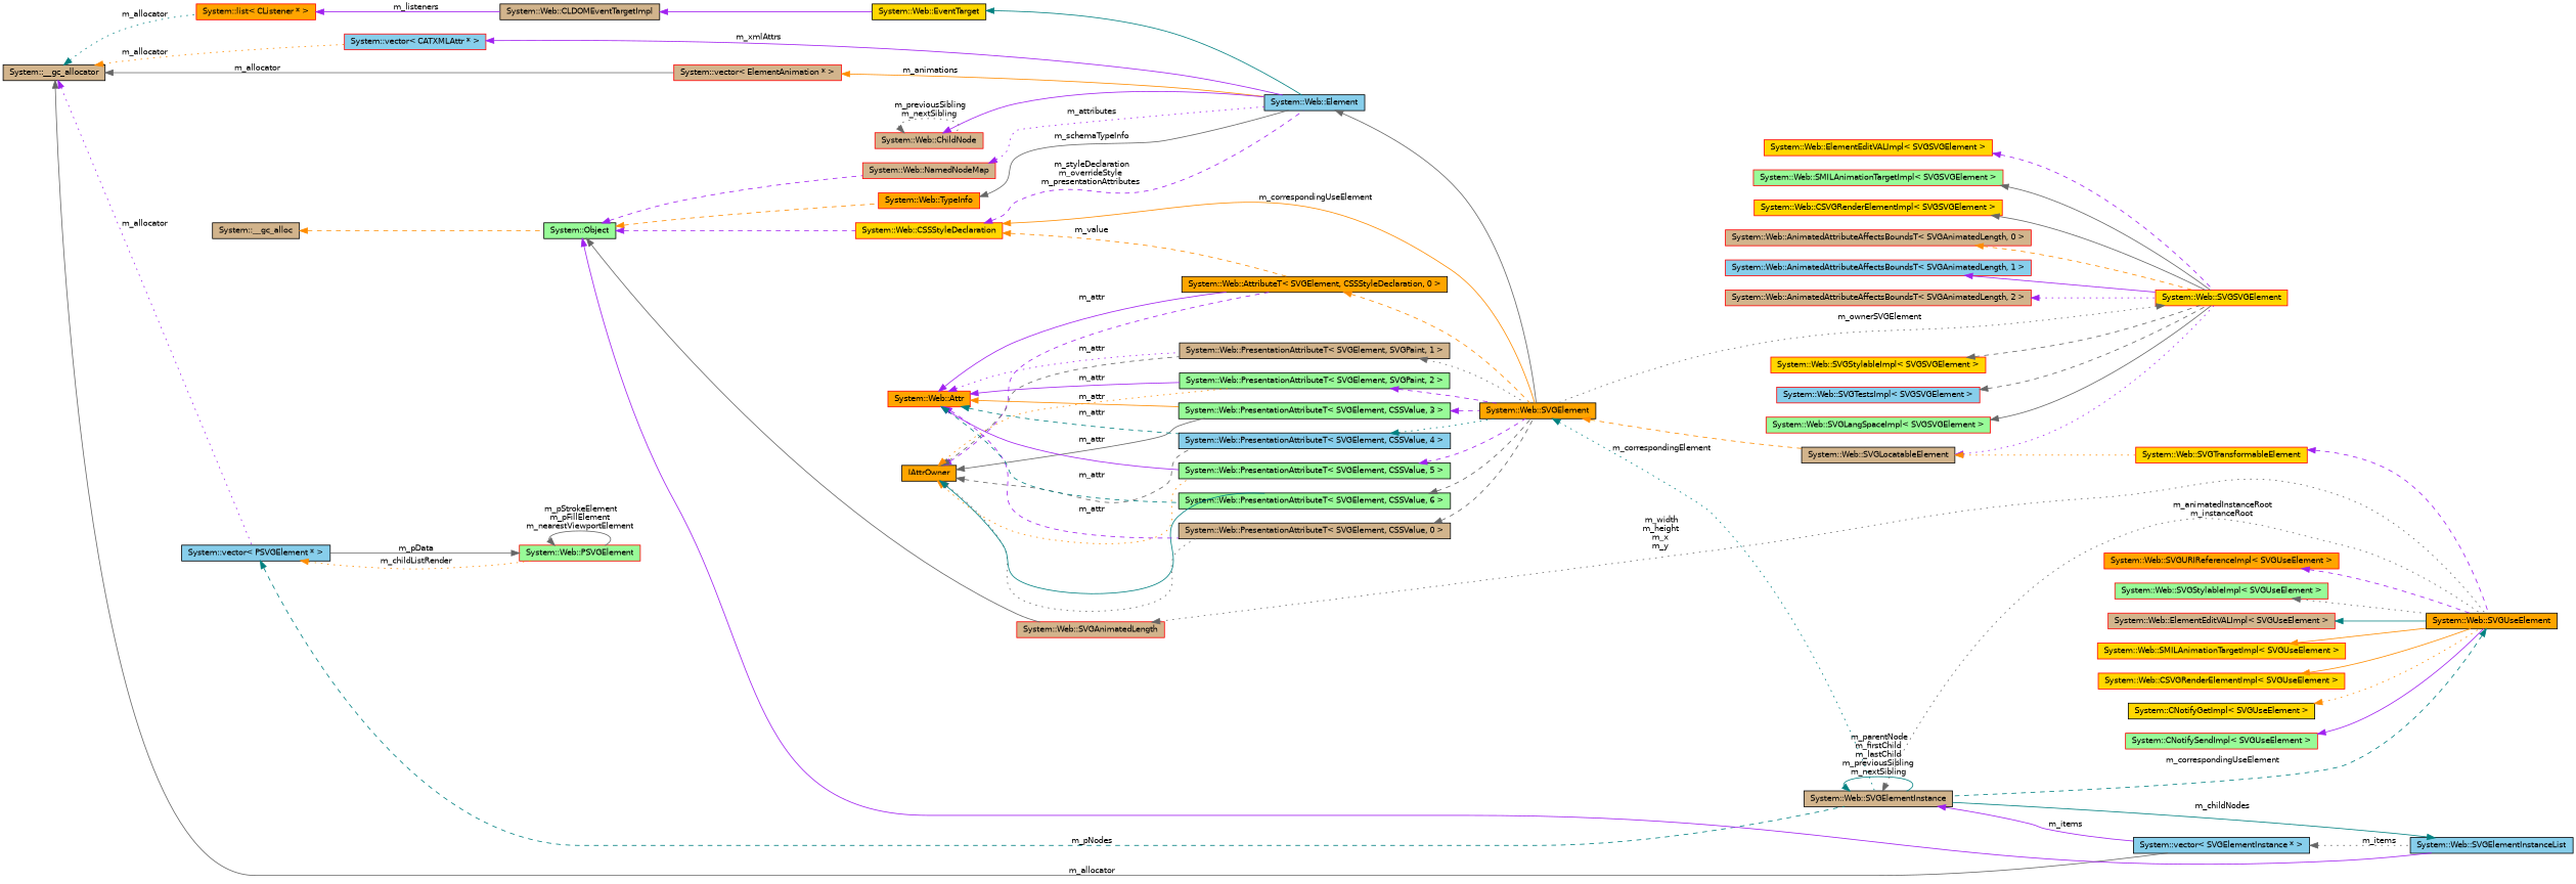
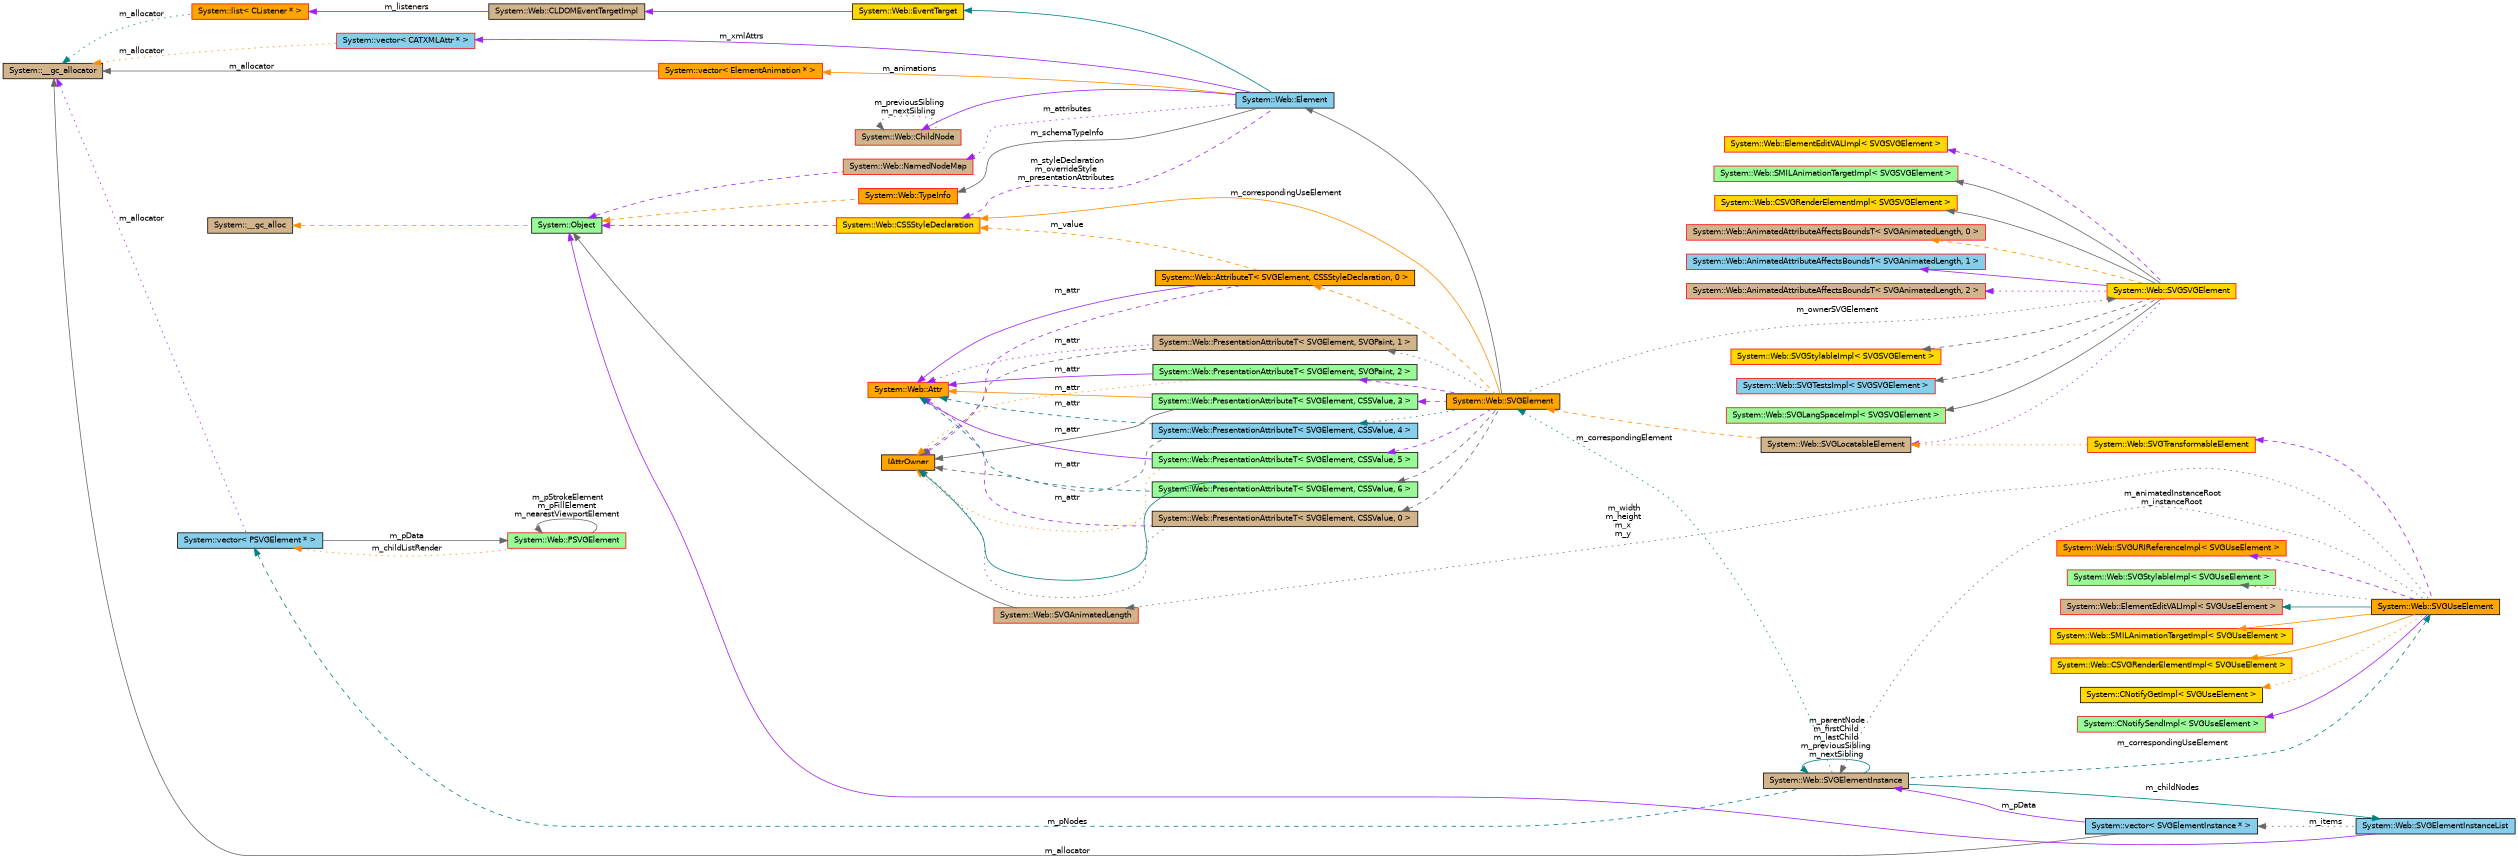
  digraph {
    rankdir=LR
    node [color=red fillcolor=tan fontname=Helvetica fontsize=10 shape=record style=filled]
    edge [color=purple dir=back fontname=Helvetica fontsize=10 labelfontname=Helvetica labelfontsize=10 style=solid]
    n1 [color=black fontcolor=black height=0.2 label="System::Web::SVGElementInstance" width=0.4]
    n2 [color=black fillcolor=skyblue height=0.2 label="System::vector\< SVGElementInstance * \>" width=0.4]
    n3 [color=black fillcolor=orange height=0.2 label="System::Web::SVGUseElement" width=0.4]
    n4 [color=black fillcolor=skyblue height=0.2 label="System::Web::SVGElementInstanceList" width=0.4]
    n5 [color=black fillcolor=gold height=0.2 label="System::Web::EventTarget" width=0.4]
    n6 [color=black fillcolor=skyblue height=0.2 label="System::Web::Element" width=0.4]
    n7 [color=black fillcolor=orange height=0.2 label="System::Web::SVGElement" width=0.4]
    n8 [color=black height=0.2 label="System::Web::CLDOMEventTargetImpl" width=0.4]
    n9 [fillcolor=orange height=0.2 label="System::list\< CListener * \>" width=0.4]
    n10 [color=black height=0.2 label="System::__gc_allocator" width=0.4]
    n11 [fillcolor=skyblue height=0.2 label="System::vector\< CATXMLAttr * \>" width=0.4]
-   n12 [height=0.2 label="System::vector\< ElementAnimation * \>" width=0.4]
+   n12 [fillcolor=orange height=0.2 label="System::vector\< ElementAnimation * \>" width=0.4]
    n13 [color=black fillcolor=skyblue height=0.2 label="System::vector\< PSVGElement * \>" width=0.4]
    n14 [fillcolor=palegreen height=0.2 label="System::Web::PSVGElement" width=0.4]
    n15 [color=black fillcolor=palegreen height=0.2 label="System::Object" width=0.4]
    n16 [height=0.2 label="System::Web::NamedNodeMap" width=0.4]
    n17 [fillcolor=orange height=0.2 label="System::Web::TypeInfo" width=0.4]
    n18 [fillcolor=gold height=0.2 label="System::Web::CSSStyleDeclaration" width=0.4]
    n19 [height=0.2 label="System::Web::SVGAnimatedLength" width=0.4]
    n20 [color=black fillcolor=orange height=0.2 label="System::Web::AttributeT\< SVGElement, CSSStyleDeclaration, 0 \>" width=0.4]
    n21 [color=black height=0.2 label="System::__gc_alloc" width=0.4]
    n22 [color=black height=0.2 label="System::Web::SVGLocatableElement" width=0.4]
    n23 [fillcolor=gold height=0.2 label="System::Web::SVGSVGElement" width=0.4]
    n24 [fillcolor=gold height=0.2 label="System::Web::SVGTransformableElement" width=0.4]
    n25 [height=0.2 label="System::Web::ChildNode" width=0.4]
    n26 [color=black fillcolor=orange height=0.2 label=IAttrOwner width=0.4]
    n27 [color=black height=0.2 label="System::Web::PresentationAttributeT\< SVGElement, CSSValue, 0 \>" width=0.4]
    n28 [color=black height=0.2 label="System::Web::PresentationAttributeT\< SVGElement, SVGPaint, 1 \>" width=0.4]
    n29 [color=black fillcolor=palegreen height=0.2 label="System::Web::PresentationAttributeT\< SVGElement, SVGPaint, 2 \>" width=0.4]
    n30 [color=black fillcolor=palegreen height=0.2 label="System::Web::PresentationAttributeT\< SVGElement, CSSValue, 3 \>" width=0.4]
    n31 [color=black fillcolor=skyblue height=0.2 label="System::Web::PresentationAttributeT\< SVGElement, CSSValue, 4 \>" width=0.4]
    n32 [color=black fillcolor=palegreen height=0.2 label="System::Web::PresentationAttributeT\< SVGElement, CSSValue, 5 \>" width=0.4]
    n33 [color=black fillcolor=palegreen height=0.2 label="System::Web::PresentationAttributeT\< SVGElement, CSSValue, 6 \>" width=0.4]
    n34 [fillcolor=orange height=0.2 label="System::Web::Attr" width=0.4]
    n35 [fillcolor=gold height=0.2 label="System::Web::SVGStylableImpl\< SVGSVGElement \>" width=0.4]
    n36 [fillcolor=skyblue height=0.2 label="System::Web::SVGTestsImpl\< SVGSVGElement \>" width=0.4]
    n37 [fillcolor=palegreen height=0.2 label="System::Web::SVGLangSpaceImpl\< SVGSVGElement \>" width=0.4]
    n38 [fillcolor=gold height=0.2 label="System::Web::ElementEditVALImpl\< SVGSVGElement \>" width=0.4]
    n39 [fillcolor=palegreen height=0.2 label="System::Web::SMILAnimationTargetImpl\< SVGSVGElement \>" width=0.4]
    n40 [fillcolor=gold height=0.2 label="System::Web::CSVGRenderElementImpl\< SVGSVGElement \>" width=0.4]
    n41 [height=0.2 label="System::Web::AnimatedAttributeAffectsBoundsT\< SVGAnimatedLength, 0 \>" width=0.4]
    n42 [fillcolor=skyblue height=0.2 label="System::Web::AnimatedAttributeAffectsBoundsT\< SVGAnimatedLength, 1 \>" width=0.4]
    n43 [height=0.2 label="System::Web::AnimatedAttributeAffectsBoundsT\< SVGAnimatedLength, 2 \>" width=0.4]
    n44 [fillcolor=orange height=0.2 label="System::Web::SVGURIReferenceImpl\< SVGUseElement \>" width=0.4]
    n45 [fillcolor=palegreen height=0.2 label="System::Web::SVGStylableImpl\< SVGUseElement \>" width=0.4]
    n46 [height=0.2 label="System::Web::ElementEditVALImpl\< SVGUseElement \>" width=0.4]
    n47 [fillcolor=gold height=0.2 label="System::Web::SMILAnimationTargetImpl\< SVGUseElement \>" width=0.4]
    n48 [fillcolor=gold height=0.2 label="System::Web::CSVGRenderElementImpl\< SVGUseElement \>" width=0.4]
    n49 [color=black fillcolor=gold height=0.2 label="System::CNotifyGetImpl\< SVGUseElement \>" width=0.4]
    n50 [fillcolor=palegreen height=0.2 label="System::CNotifySendImpl\< SVGUseElement \>" width=0.4]
    n1 -> n1 [color=teal label=" m_parentNode\nm_firstChild\nm_lastChild\nm_previousSibling\nm_nextSibling"]
-   n1 -> n2 [label=" m_items"]
+   n1 -> n2 [label=" m_pData"]
    n1 -> n3 [color=gray40 label=" m_animatedInstanceRoot\nm_instanceRoot" style=dotted]
    n2 -> n4 [color=gray40 label=" m_items" style=dotted]
    n3 -> n1 [color=teal label=" m_correspondingUseElement" style=dashed]
    n4 -> n1 [color=teal label=" m_childNodes"]
    n5 -> n6 [color=teal]
    n6 -> n7 [color=gray40]
    n7 -> n1 [color=teal label=" m_correspondingElement" style=dotted]
    n7 -> n22 [color=darkorange style=dashed]
    n8 -> n5
    n9 -> n8 [label=" m_listeners"]
    n10 -> n2 [color=gray40 label=" m_allocator"]
    n10 -> n9 [color=teal label=" m_allocator" style=dotted]
    n10 -> n11 [color=darkorange label=" m_allocator" style=dotted]
    n10 -> n12 [color=gray40 label=" m_allocator"]
    n10 -> n13 [label=" m_allocator" style=dotted]
    n11 -> n6 [label=" m_xmlAttrs"]
    n12 -> n6 [color=darkorange label=" m_animations"]
    n13 -> n1 [color=teal label=" m_pNodes" style=dashed]
    n13 -> n14 [color=darkorange label=" m_childListRender" style=dotted]
    n14 -> n13 [color=gray40 label=" m_pData"]
    n14 -> n14 [color=gray40 label=" m_pStrokeElement\nm_pFillElement\nm_nearestViewportElement"]
    n15 -> n4
    n15 -> n16 [style=dashed]
    n15 -> n17 [color=darkorange style=dashed]
    n15 -> n18 [style=dashed]
    n15 -> n19 [color=gray40]
    n16 -> n6 [label=" m_attributes" style=dotted]
    n17 -> n6 [color=gray40 label=" m_schemaTypeInfo"]
    n18 -> n6 [label=" m_styleDeclaration\nm_overrideStyle\nm_presentationAttributes" style=dashed]
    n18 -> n7 [color=darkorange label=" m_correspondingUseElement"]
    n18 -> n20 [color=darkorange label=" m_value" style=dashed]
    n19 -> n3 [color=gray40 label=" m_width\nm_height\nm_x\nm_y" style=dotted]
    n20 -> n7 [color=darkorange style=dashed]
    n21 -> n15 [color=darkorange style=dashed]
    n22 -> n23 [style=dotted]
    n22 -> n24 [color=darkorange style=dotted]
    n23 -> n7 [color=gray40 label=" m_ownerSVGElement" style=dotted]
    n24 -> n3 [style=dashed]
    n25 -> n6
    n25 -> n25 [color=gray40 label=" m_previousSibling\nm_nextSibling" style=dotted]
    n26 -> n20 [style=dashed]
    n26 -> n27 [color=gray40 style=dotted]
    n26 -> n28 [color=gray40 style=dashed]
    n26 -> n29 [color=darkorange style=dotted]
    n26 -> n30 [color=gray40]
    n26 -> n31 [color=gray40 style=dashed]
    n26 -> n32 [color=darkorange style=dotted]
    n26 -> n33 [color=teal]
    n27 -> n7 [color=gray40 style=dashed]
    n28 -> n7 [color=gray40 style=dotted]
    n29 -> n7 [style=dashed]
    n30 -> n7 [style=dashed]
    n31 -> n7 [color=teal style=dotted]
    n32 -> n7 [style=dashed]
    n33 -> n7 [color=gray40 style=dashed]
    n34 -> n20 [label=" m_attr"]
    n34 -> n27 [label=" m_attr" style=dashed]
    n34 -> n28 [label=" m_attr" style=dotted]
    n34 -> n29 [label=" m_attr"]
    n34 -> n30 [color=darkorange label=" m_attr"]
    n34 -> n31 [color=teal label=" m_attr" style=dashed]
    n34 -> n32 [label=" m_attr"]
    n34 -> n33 [color=teal label=" m_attr" style=dashed]
    n35 -> n23 [color=gray40 style=dashed]
    n36 -> n23 [color=gray40 style=dashed]
    n37 -> n23 [color=gray40]
    n38 -> n23 [style=dashed]
    n39 -> n23 [color=gray40]
    n40 -> n23 [color=gray40]
    n41 -> n23 [color=darkorange style=dashed]
    n42 -> n23
    n43 -> n23 [style=dotted]
    n44 -> n3 [style=dashed]
    n45 -> n3 [color=gray40 style=dotted]
    n46 -> n3 [color=teal]
    n47 -> n3 [color=darkorange]
    n48 -> n3 [color=darkorange]
    n49 -> n3 [color=darkorange style=dotted]
    n50 -> n3
  }
